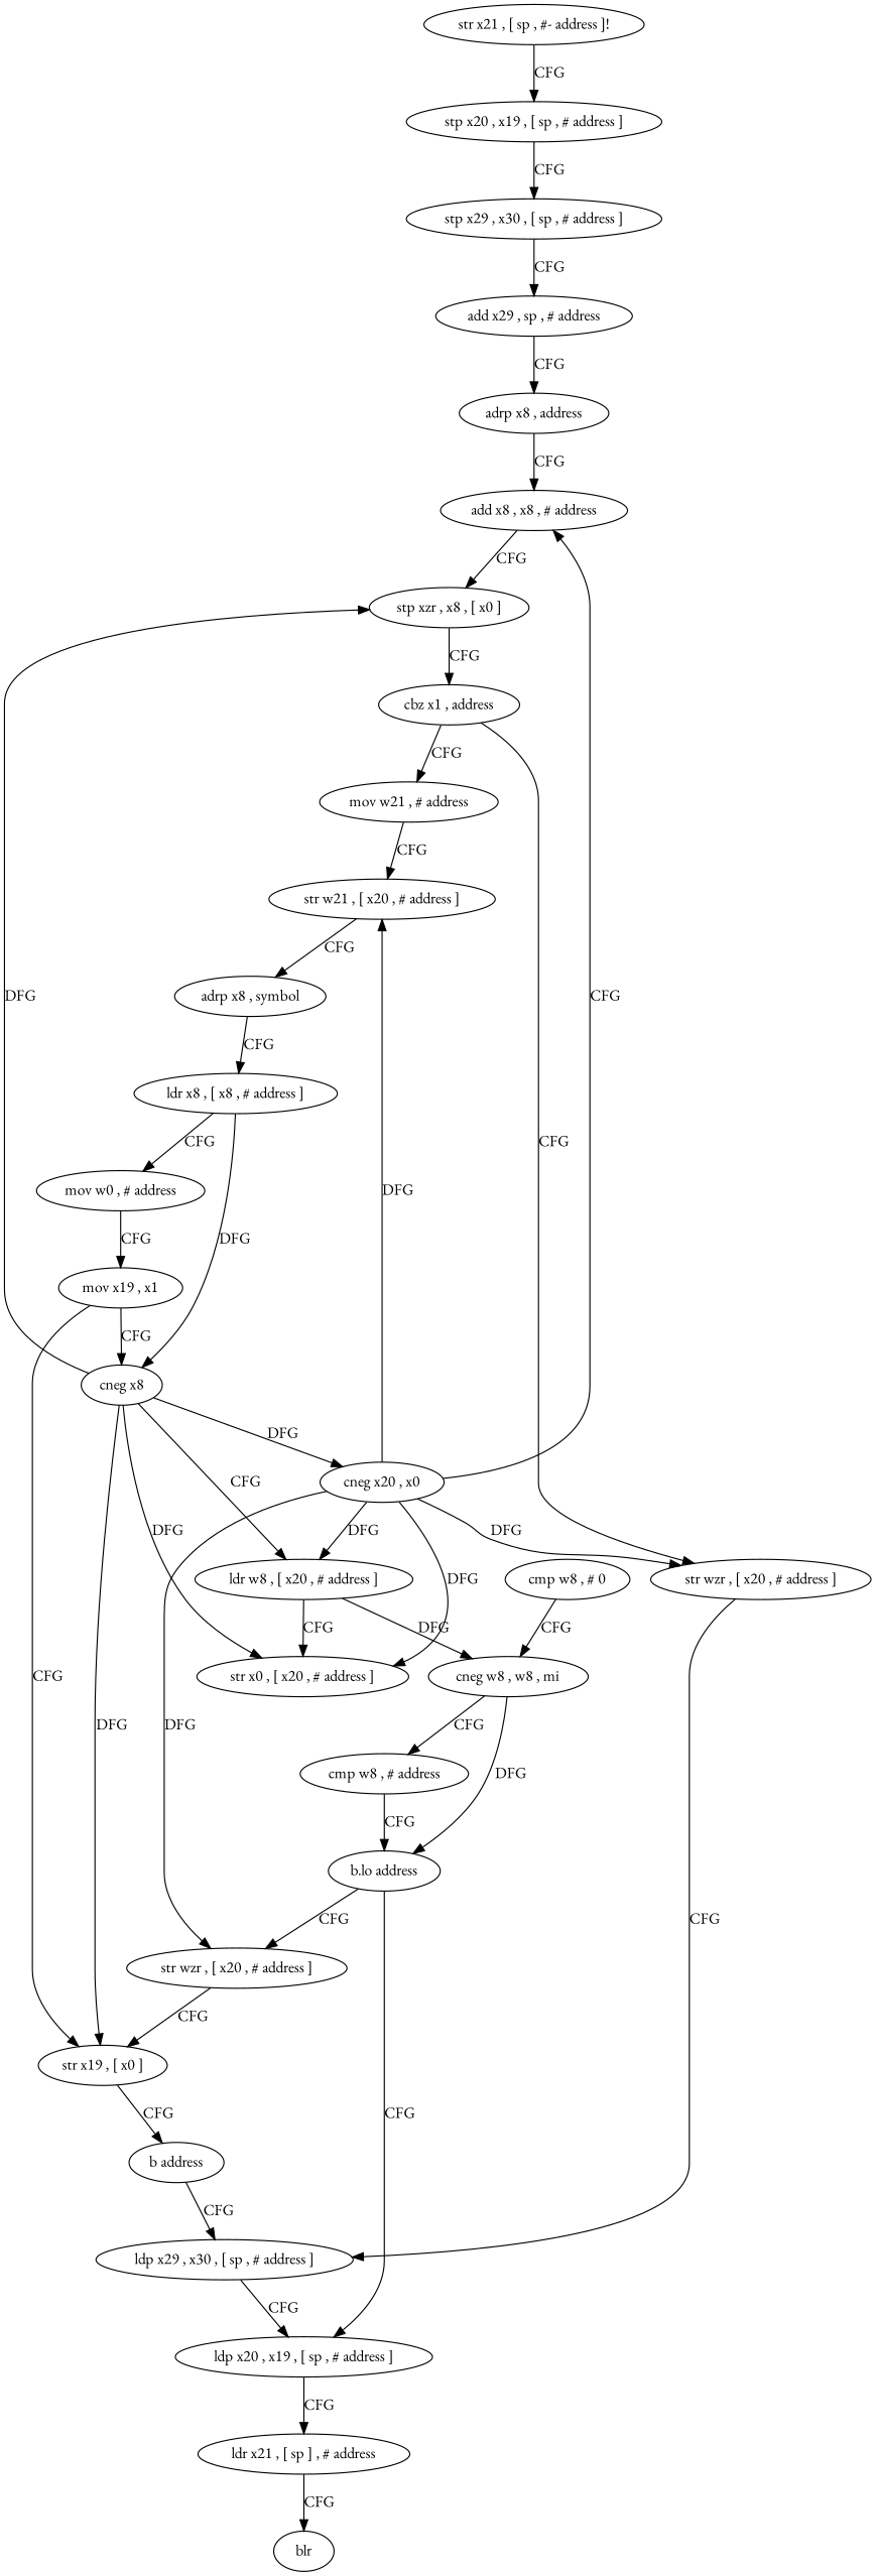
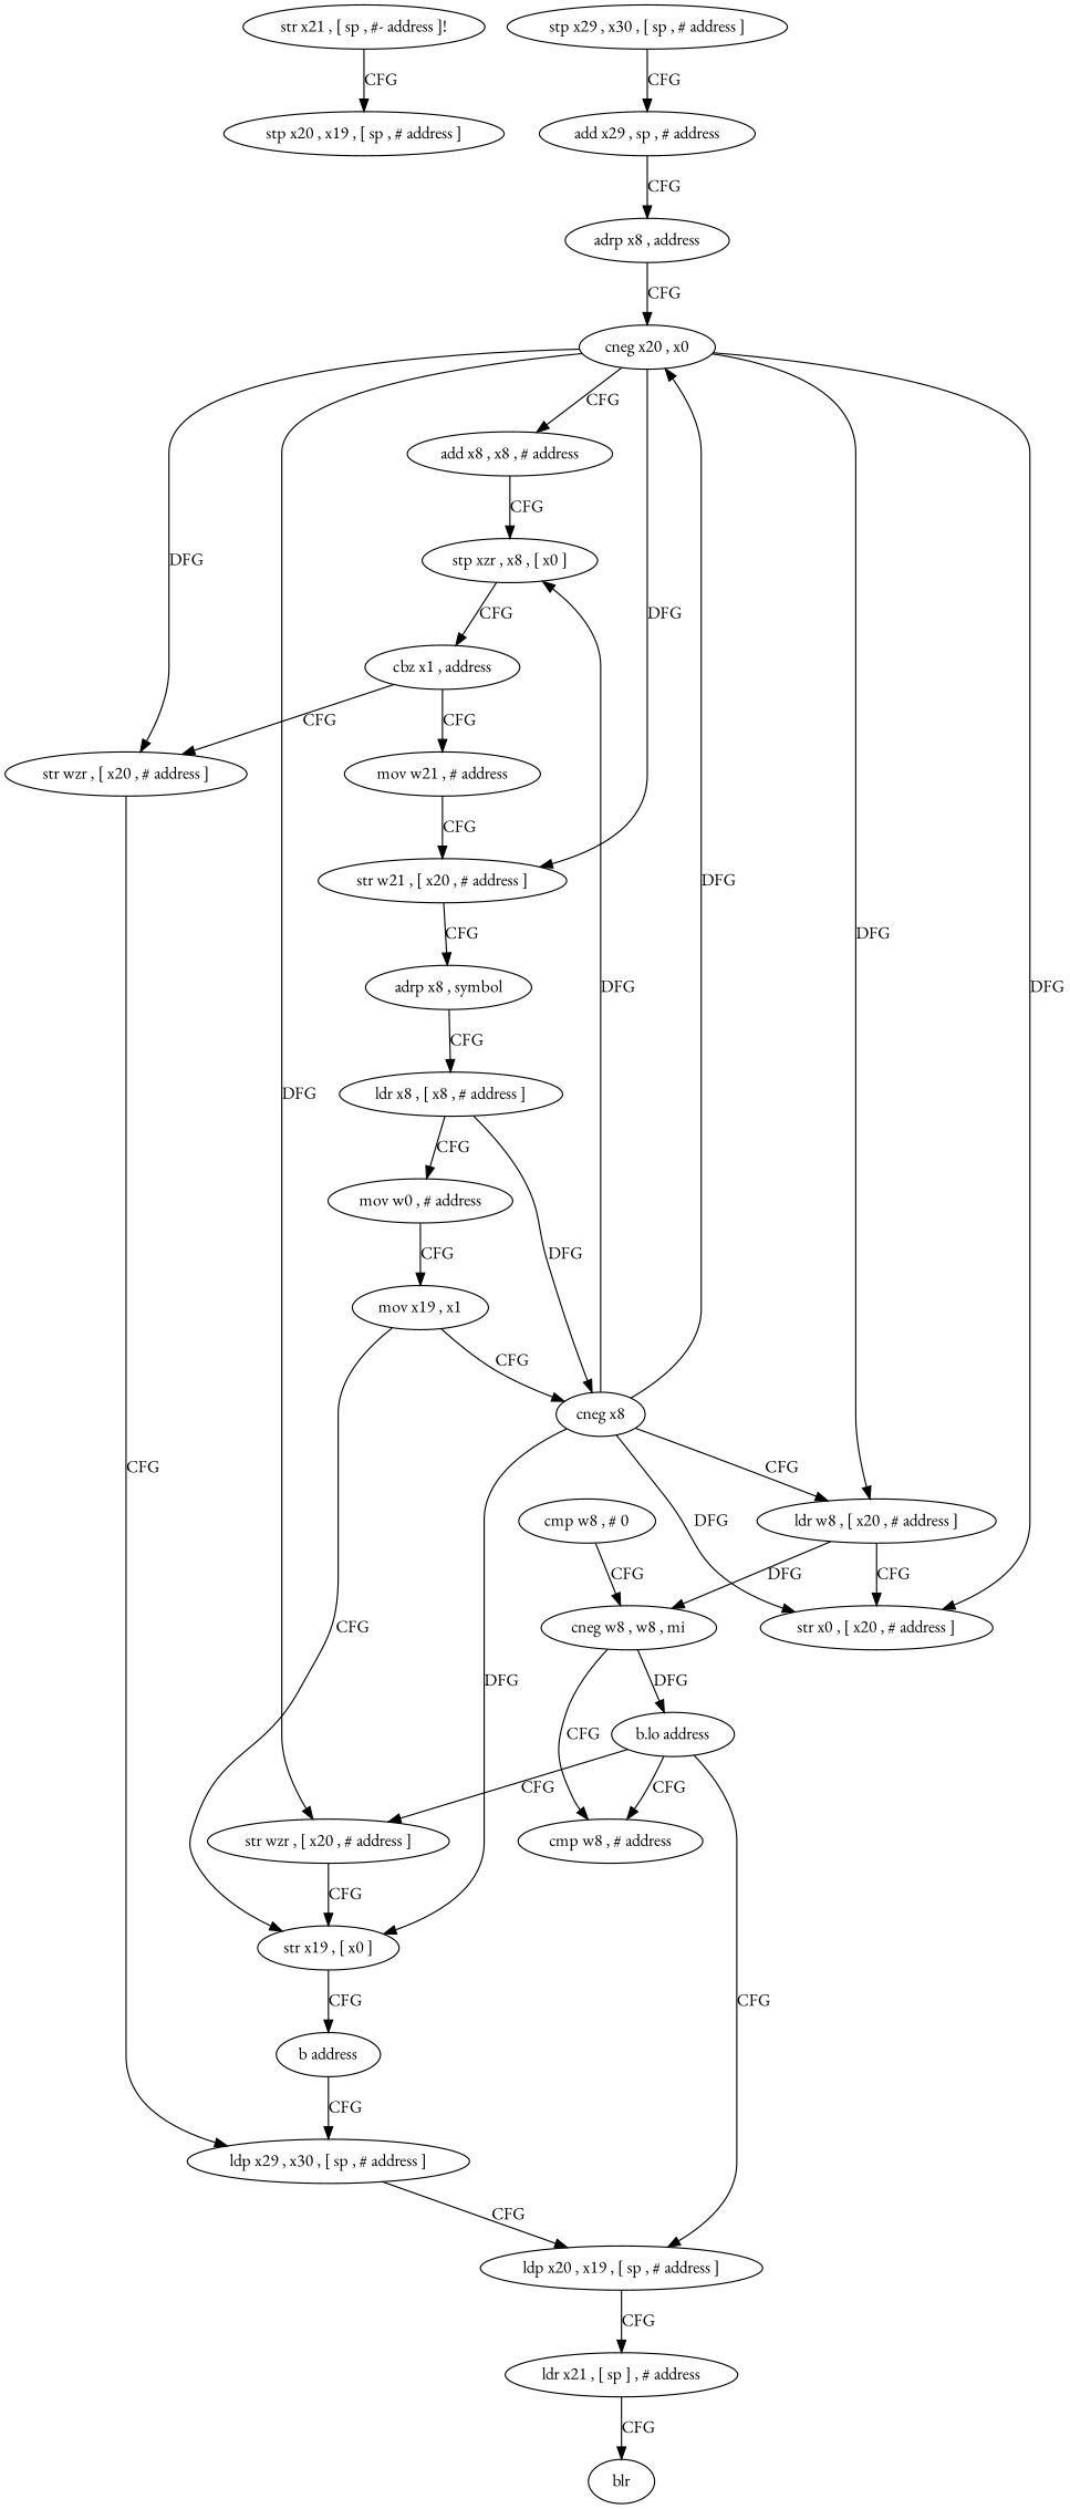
  digraph {
    fontname="EB Garamond"
    node [fontname="EB Garamond"]
    edge [fontname="EB Garamond"]
    n1 [label="str x21 , [ sp , #- address ]!"]
    n2 [label="stp x20 , x19 , [ sp , # address ]"]
    n3 [label="stp x29 , x30 , [ sp , # address ]"]
    n4 [label="add x29 , sp , # address"]
    n5 [label="adrp x8 , address"]
    n6 [label="cneg x20 , x0"]
    n7 [label="add x8 , x8 , # address"]
    n8 [label="str wzr , [ x20 , # address ]"]
    n9 [label="str w21 , [ x20 , # address ]"]
    n10 [label="ldr w8 , [ x20 , # address ]"]
    n11 [label="str x0 , [ x20 , # address ]"]
    n12 [label="str wzr , [ x20 , # address ]"]
    n13 [label="stp xzr , x8 , [ x0 ]"]
    n14 [label="ldp x29 , x30 , [ sp , # address ]"]
    n15 [label="adrp x8 , symbol"]
    n16 [label="cneg w8 , w8 , mi"]
    n17 [label="str x19 , [ x0 ]"]
    n18 [label="cbz x1 , address"]
    n19 [label="mov w21 , # address"]
    n20 [label="ldp x20 , x19 , [ sp , # address ]"]
    n21 [label="ldr x21 , [ sp ] , # address"]
    n22 [label="ldr x8 , [ x8 , # address ]"]
    n23 [label="mov w0 , # address"]
    n24 [label="cneg x8"]
    n25 [label="mov x19 , x1"]
    n26 [label="b address"]
    n27 [label="cmp w8 , # address"]
    n28 [label="b.lo address"]
    n29 [label="cmp w8 , # 0"]
    n30 [label=blr]
    n1 -> n2 [label=CFG]
-   n2 -> n3 [label=CFG]
    n3 -> n4 [label=CFG]
    n4 -> n5 [label=CFG]
-   n5 -> n7 [label=CFG]
+   n5 -> n6 [label=CFG]
    n6 -> n7 [label=CFG]
    n6 -> n8 [label=DFG]
    n6 -> n9 [label=DFG]
    n6 -> n10 [label=DFG]
    n6 -> n11 [label=DFG]
    n6 -> n12 [label=DFG]
    n7 -> n13 [label=CFG]
    n8 -> n14 [label=CFG]
    n9 -> n15 [label=CFG]
    n10 -> n11 [label=CFG]
    n10 -> n16 [label=DFG]
    n12 -> n17 [label=CFG]
    n13 -> n18 [label=CFG]
    n14 -> n20 [label=CFG]
    n15 -> n22 [label=CFG]
    n16 -> n27 [label=CFG]
    n16 -> n28 [label=DFG]
    n17 -> n26 [label=CFG]
    n18 -> n8 [label=CFG]
    n18 -> n19 [label=CFG]
    n19 -> n9 [label=CFG]
    n20 -> n21 [label=CFG]
    n21 -> n30 [label=CFG]
    n22 -> n23 [label=CFG]
    n22 -> n24 [label=DFG]
    n23 -> n25 [label=CFG]
    n24 -> n6 [label=DFG]
    n24 -> n10 [label=CFG]
    n24 -> n11 [label=DFG]
    n24 -> n13 [label=DFG]
    n24 -> n17 [label=DFG]
    n25 -> n17 [label=CFG]
    n25 -> n24 [label=CFG]
    n26 -> n14 [label=CFG]
-   n27 -> n28 [label=CFG]
+   n28 -> n27 [label=CFG]
    n28 -> n12 [label=CFG]
    n28 -> n20 [label=CFG]
    n29 -> n16 [label=CFG]
  }
